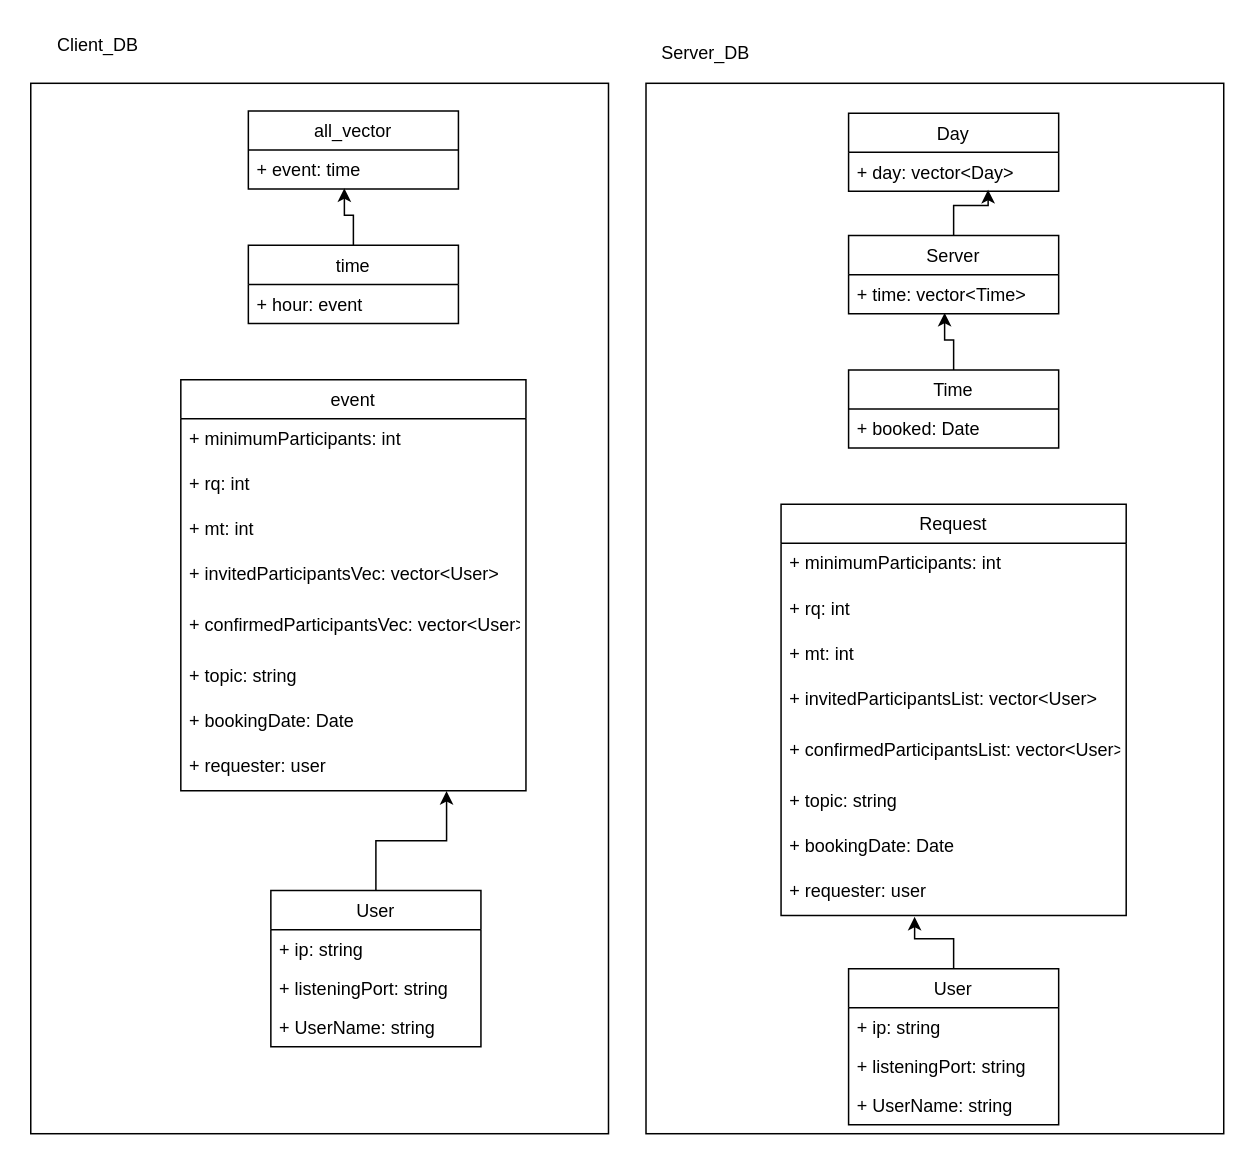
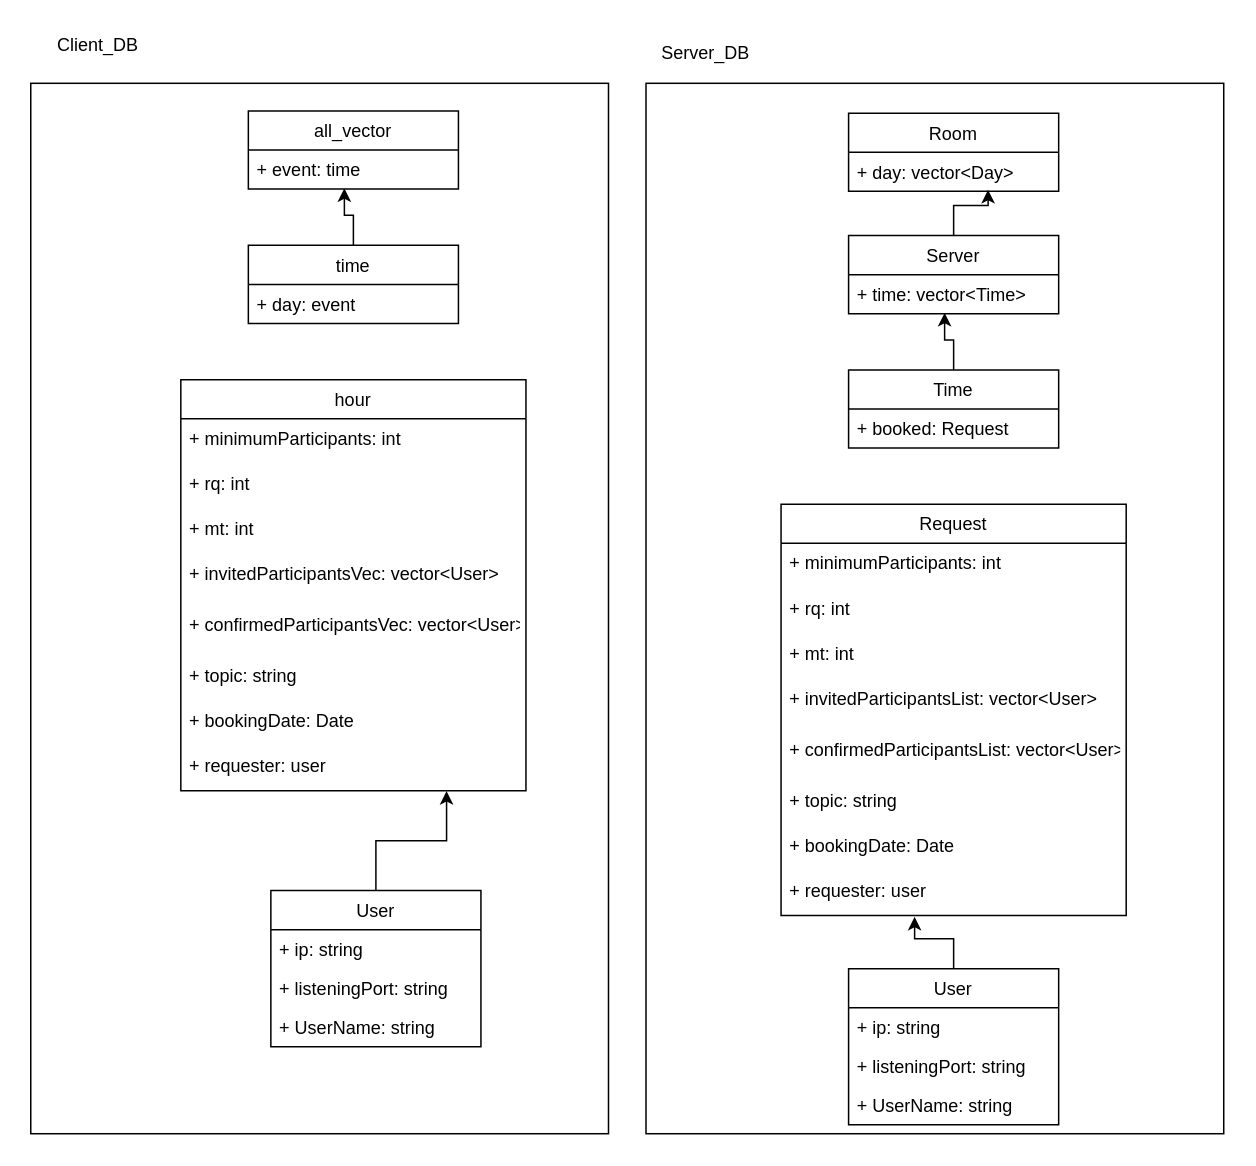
  <mxCell id="0" />
  <mxCell id="1" parent="0" />
  <mxCell id="2" value="" style="rounded=0;whiteSpace=wrap;html=1;fillColor=none;" parent="1" vertex="1"><mxGeometry x="20" y="55" width="385" height="700" as="geometry" /></mxCell>
  <mxCell id="3" value="" style="rounded=0;whiteSpace=wrap;html=1;fillColor=none;" parent="1" vertex="1"><mxGeometry x="430" y="55" width="385" height="700" as="geometry" /></mxCell>
- <mxCell id="4" value="Day" style="swimlane;fontStyle=0;childLayout=stackLayout;horizontal=1;startSize=26;fillColor=none;horizontalStack=0;resizeParent=1;resizeParentMax=0;resizeLast=0;collapsible=1;marginBottom=0;" parent="1" vertex="1"><mxGeometry x="565" y="75" width="140" height="52" as="geometry" /></mxCell>
+ <mxCell id="4" value="Room" style="swimlane;fontStyle=0;childLayout=stackLayout;horizontal=1;startSize=26;fillColor=none;horizontalStack=0;resizeParent=1;resizeParentMax=0;resizeLast=0;collapsible=1;marginBottom=0;" parent="1" vertex="1"><mxGeometry x="565" y="75" width="140" height="52" as="geometry" /></mxCell>
  <mxCell id="5" value="+ day: vector&lt;Day&gt;" style="text;strokeColor=none;fillColor=none;align=left;verticalAlign=top;spacingLeft=4;spacingRight=4;overflow=hidden;rotatable=0;points=[[0,0.5],[1,0.5]];portConstraint=eastwest;" parent="4" vertex="1"><mxGeometry y="26" width="140" height="26" as="geometry" /></mxCell>
  <mxCell id="6" value="Request" style="swimlane;fontStyle=0;childLayout=stackLayout;horizontal=1;startSize=26;fillColor=none;horizontalStack=0;resizeParent=1;resizeParentMax=0;resizeLast=0;collapsible=1;marginBottom=0;" parent="1" vertex="1"><mxGeometry x="520" y="335.5" width="230" height="274" as="geometry" /></mxCell>
  <mxCell id="7" value="+ minimumParticipants: int" style="text;strokeColor=none;fillColor=none;align=left;verticalAlign=top;spacingLeft=4;spacingRight=4;overflow=hidden;rotatable=0;points=[[0,0.5],[1,0.5]];portConstraint=eastwest;" parent="6" vertex="1"><mxGeometry y="26" width="230" height="30" as="geometry" /></mxCell>
  <mxCell id="8" value="+ rq: int" style="text;strokeColor=none;fillColor=none;align=left;verticalAlign=top;spacingLeft=4;spacingRight=4;overflow=hidden;rotatable=0;points=[[0,0.5],[1,0.5]];portConstraint=eastwest;" parent="6" vertex="1"><mxGeometry y="56" width="230" height="30" as="geometry" /></mxCell>
  <mxCell id="9" value="+ mt: int" style="text;strokeColor=none;fillColor=none;align=left;verticalAlign=top;spacingLeft=4;spacingRight=4;overflow=hidden;rotatable=0;points=[[0,0.5],[1,0.5]];portConstraint=eastwest;" parent="6" vertex="1"><mxGeometry y="86" width="230" height="30" as="geometry" /></mxCell>
  <mxCell id="10" value="+ invitedParticipantsList: vector&lt;User&gt;" style="text;strokeColor=none;fillColor=none;align=left;verticalAlign=top;spacingLeft=4;spacingRight=4;overflow=hidden;rotatable=0;points=[[0,0.5],[1,0.5]];portConstraint=eastwest;" parent="6" vertex="1"><mxGeometry y="116" width="230" height="34" as="geometry" /></mxCell>
  <mxCell id="11" value="+ confirmedParticipantsList: vector&lt;User&gt;" style="text;strokeColor=none;fillColor=none;align=left;verticalAlign=top;spacingLeft=4;spacingRight=4;overflow=hidden;rotatable=0;points=[[0,0.5],[1,0.5]];portConstraint=eastwest;" parent="6" vertex="1"><mxGeometry y="150" width="230" height="34" as="geometry" /></mxCell>
  <mxCell id="12" value="+ topic: string" style="text;strokeColor=none;fillColor=none;align=left;verticalAlign=top;spacingLeft=4;spacingRight=4;overflow=hidden;rotatable=0;points=[[0,0.5],[1,0.5]];portConstraint=eastwest;" parent="6" vertex="1"><mxGeometry y="184" width="230" height="30" as="geometry" /></mxCell>
  <mxCell id="13" value="+ bookingDate: Date" style="text;strokeColor=none;fillColor=none;align=left;verticalAlign=top;spacingLeft=4;spacingRight=4;overflow=hidden;rotatable=0;points=[[0,0.5],[1,0.5]];portConstraint=eastwest;" parent="6" vertex="1"><mxGeometry y="214" width="230" height="30" as="geometry" /></mxCell>
  <mxCell id="14" value="+ requester: user" style="text;strokeColor=none;fillColor=none;align=left;verticalAlign=top;spacingLeft=4;spacingRight=4;overflow=hidden;rotatable=0;points=[[0,0.5],[1,0.5]];portConstraint=eastwest;" parent="6" vertex="1"><mxGeometry y="244" width="230" height="30" as="geometry" /></mxCell>
  <mxCell id="15" style="edgeStyle=orthogonalEdgeStyle;rounded=0;orthogonalLoop=1;jettySize=auto;html=1;entryX=0.387;entryY=1.033;entryDx=0;entryDy=0;entryPerimeter=0;" parent="1" source="16" target="14" edge="1"><mxGeometry relative="1" as="geometry" /></mxCell>
  <mxCell id="16" value="User" style="swimlane;fontStyle=0;childLayout=stackLayout;horizontal=1;startSize=26;fillColor=none;horizontalStack=0;resizeParent=1;resizeParentMax=0;resizeLast=0;collapsible=1;marginBottom=0;" parent="1" vertex="1"><mxGeometry x="565" y="645" width="140" height="104" as="geometry" /></mxCell>
  <mxCell id="17" value="+ ip: string" style="text;strokeColor=none;fillColor=none;align=left;verticalAlign=top;spacingLeft=4;spacingRight=4;overflow=hidden;rotatable=0;points=[[0,0.5],[1,0.5]];portConstraint=eastwest;" parent="16" vertex="1"><mxGeometry y="26" width="140" height="26" as="geometry" /></mxCell>
  <mxCell id="18" value="+ listeningPort: string" style="text;strokeColor=none;fillColor=none;align=left;verticalAlign=top;spacingLeft=4;spacingRight=4;overflow=hidden;rotatable=0;points=[[0,0.5],[1,0.5]];portConstraint=eastwest;" parent="16" vertex="1"><mxGeometry y="52" width="140" height="26" as="geometry" /></mxCell>
  <mxCell id="19" value="+ UserName: string" style="text;strokeColor=none;fillColor=none;align=left;verticalAlign=top;spacingLeft=4;spacingRight=4;overflow=hidden;rotatable=0;points=[[0,0.5],[1,0.5]];portConstraint=eastwest;" parent="16" vertex="1"><mxGeometry y="78" width="140" height="26" as="geometry" /></mxCell>
  <mxCell id="20" style="edgeStyle=orthogonalEdgeStyle;rounded=0;orthogonalLoop=1;jettySize=auto;html=1;entryX=0.664;entryY=0.962;entryDx=0;entryDy=0;entryPerimeter=0;" parent="1" source="21" target="5" edge="1"><mxGeometry relative="1" as="geometry" /></mxCell>
  <mxCell id="21" value="Server" style="swimlane;fontStyle=0;childLayout=stackLayout;horizontal=1;startSize=26;fillColor=none;horizontalStack=0;resizeParent=1;resizeParentMax=0;resizeLast=0;collapsible=1;marginBottom=0;" parent="1" vertex="1"><mxGeometry x="565" y="156.5" width="140" height="52" as="geometry" /></mxCell>
  <mxCell id="22" value="+ time: vector&lt;Time&gt;" style="text;strokeColor=none;fillColor=none;align=left;verticalAlign=top;spacingLeft=4;spacingRight=4;overflow=hidden;rotatable=0;points=[[0,0.5],[1,0.5]];portConstraint=eastwest;" parent="21" vertex="1"><mxGeometry y="26" width="140" height="26" as="geometry" /></mxCell>
  <mxCell id="23" style="edgeStyle=orthogonalEdgeStyle;rounded=0;orthogonalLoop=1;jettySize=auto;html=1;entryX=0.457;entryY=0.981;entryDx=0;entryDy=0;entryPerimeter=0;" parent="1" source="24" target="22" edge="1"><mxGeometry relative="1" as="geometry" /></mxCell>
  <mxCell id="24" value="Time" style="swimlane;fontStyle=0;childLayout=stackLayout;horizontal=1;startSize=26;fillColor=none;horizontalStack=0;resizeParent=1;resizeParentMax=0;resizeLast=0;collapsible=1;marginBottom=0;" parent="1" vertex="1"><mxGeometry x="565" y="246" width="140" height="52" as="geometry" /></mxCell>
- <mxCell id="25" value="+ booked: Date" style="text;strokeColor=none;fillColor=none;align=left;verticalAlign=top;spacingLeft=4;spacingRight=4;overflow=hidden;rotatable=0;points=[[0,0.5],[1,0.5]];portConstraint=eastwest;" parent="24" vertex="1"><mxGeometry y="26" width="140" height="26" as="geometry" /></mxCell>
+ <mxCell id="25" value="+ booked: Request" style="text;strokeColor=none;fillColor=none;align=left;verticalAlign=top;spacingLeft=4;spacingRight=4;overflow=hidden;rotatable=0;points=[[0,0.5],[1,0.5]];portConstraint=eastwest;" parent="24" vertex="1"><mxGeometry y="26" width="140" height="26" as="geometry" /></mxCell>
  <mxCell id="26" value="Server_DB" style="text;html=1;strokeColor=none;fillColor=none;align=center;verticalAlign=middle;whiteSpace=wrap;rounded=0;" parent="1" vertex="1"><mxGeometry x="450" y="25" width="40" height="20" as="geometry" /></mxCell>
- <mxCell id="27" value="event" style="swimlane;fontStyle=0;childLayout=stackLayout;horizontal=1;startSize=26;fillColor=none;horizontalStack=0;resizeParent=1;resizeParentMax=0;resizeLast=0;collapsible=1;marginBottom=0;" parent="1" vertex="1"><mxGeometry x="120" y="252.5" width="230" height="274" as="geometry" /></mxCell>
+ <mxCell id="27" value="hour" style="swimlane;fontStyle=0;childLayout=stackLayout;horizontal=1;startSize=26;fillColor=none;horizontalStack=0;resizeParent=1;resizeParentMax=0;resizeLast=0;collapsible=1;marginBottom=0;" parent="1" vertex="1"><mxGeometry x="120" y="252.5" width="230" height="274" as="geometry" /></mxCell>
  <mxCell id="28" value="+ minimumParticipants: int" style="text;strokeColor=none;fillColor=none;align=left;verticalAlign=top;spacingLeft=4;spacingRight=4;overflow=hidden;rotatable=0;points=[[0,0.5],[1,0.5]];portConstraint=eastwest;" parent="27" vertex="1"><mxGeometry y="26" width="230" height="30" as="geometry" /></mxCell>
  <mxCell id="29" value="+ rq: int" style="text;strokeColor=none;fillColor=none;align=left;verticalAlign=top;spacingLeft=4;spacingRight=4;overflow=hidden;rotatable=0;points=[[0,0.5],[1,0.5]];portConstraint=eastwest;" parent="27" vertex="1"><mxGeometry y="56" width="230" height="30" as="geometry" /></mxCell>
  <mxCell id="30" value="+ mt: int" style="text;strokeColor=none;fillColor=none;align=left;verticalAlign=top;spacingLeft=4;spacingRight=4;overflow=hidden;rotatable=0;points=[[0,0.5],[1,0.5]];portConstraint=eastwest;" parent="27" vertex="1"><mxGeometry y="86" width="230" height="30" as="geometry" /></mxCell>
  <mxCell id="31" value="+ invitedParticipantsVec: vector&lt;User&gt;" style="text;strokeColor=none;fillColor=none;align=left;verticalAlign=top;spacingLeft=4;spacingRight=4;overflow=hidden;rotatable=0;points=[[0,0.5],[1,0.5]];portConstraint=eastwest;" parent="27" vertex="1"><mxGeometry y="116" width="230" height="34" as="geometry" /></mxCell>
  <mxCell id="32" value="+ confirmedParticipantsVec: vector&lt;User&gt;" style="text;strokeColor=none;fillColor=none;align=left;verticalAlign=top;spacingLeft=4;spacingRight=4;overflow=hidden;rotatable=0;points=[[0,0.5],[1,0.5]];portConstraint=eastwest;" parent="27" vertex="1"><mxGeometry y="150" width="230" height="34" as="geometry" /></mxCell>
  <mxCell id="33" value="+ topic: string" style="text;strokeColor=none;fillColor=none;align=left;verticalAlign=top;spacingLeft=4;spacingRight=4;overflow=hidden;rotatable=0;points=[[0,0.5],[1,0.5]];portConstraint=eastwest;" parent="27" vertex="1"><mxGeometry y="184" width="230" height="30" as="geometry" /></mxCell>
  <mxCell id="34" value="+ bookingDate: Date" style="text;strokeColor=none;fillColor=none;align=left;verticalAlign=top;spacingLeft=4;spacingRight=4;overflow=hidden;rotatable=0;points=[[0,0.5],[1,0.5]];portConstraint=eastwest;" parent="27" vertex="1"><mxGeometry y="214" width="230" height="30" as="geometry" /></mxCell>
  <mxCell id="35" value="+ requester: user" style="text;strokeColor=none;fillColor=none;align=left;verticalAlign=top;spacingLeft=4;spacingRight=4;overflow=hidden;rotatable=0;points=[[0,0.5],[1,0.5]];portConstraint=eastwest;" parent="27" vertex="1"><mxGeometry y="244" width="230" height="30" as="geometry" /></mxCell>
  <mxCell id="36" style="edgeStyle=orthogonalEdgeStyle;rounded=0;orthogonalLoop=1;jettySize=auto;html=1;entryX=0.77;entryY=1.005;entryDx=0;entryDy=0;entryPerimeter=0;" parent="1" source="37" target="35" edge="1"><mxGeometry relative="1" as="geometry" /></mxCell>
  <mxCell id="37" value="User" style="swimlane;fontStyle=0;childLayout=stackLayout;horizontal=1;startSize=26;fillColor=none;horizontalStack=0;resizeParent=1;resizeParentMax=0;resizeLast=0;collapsible=1;marginBottom=0;" parent="1" vertex="1"><mxGeometry x="180" y="593" width="140" height="104" as="geometry" /></mxCell>
  <mxCell id="38" value="+ ip: string" style="text;strokeColor=none;fillColor=none;align=left;verticalAlign=top;spacingLeft=4;spacingRight=4;overflow=hidden;rotatable=0;points=[[0,0.5],[1,0.5]];portConstraint=eastwest;" parent="37" vertex="1"><mxGeometry y="26" width="140" height="26" as="geometry" /></mxCell>
  <mxCell id="39" value="+ listeningPort: string" style="text;strokeColor=none;fillColor=none;align=left;verticalAlign=top;spacingLeft=4;spacingRight=4;overflow=hidden;rotatable=0;points=[[0,0.5],[1,0.5]];portConstraint=eastwest;" parent="37" vertex="1"><mxGeometry y="52" width="140" height="26" as="geometry" /></mxCell>
  <mxCell id="40" value="+ UserName: string" style="text;strokeColor=none;fillColor=none;align=left;verticalAlign=top;spacingLeft=4;spacingRight=4;overflow=hidden;rotatable=0;points=[[0,0.5],[1,0.5]];portConstraint=eastwest;" parent="37" vertex="1"><mxGeometry y="78" width="140" height="26" as="geometry" /></mxCell>
  <mxCell id="41" value="all_vector" style="swimlane;fontStyle=0;childLayout=stackLayout;horizontal=1;startSize=26;fillColor=none;horizontalStack=0;resizeParent=1;resizeParentMax=0;resizeLast=0;collapsible=1;marginBottom=0;" parent="1" vertex="1"><mxGeometry x="165" y="73.5" width="140" height="52" as="geometry" /></mxCell>
  <mxCell id="42" value="+ event: time" style="text;strokeColor=none;fillColor=none;align=left;verticalAlign=top;spacingLeft=4;spacingRight=4;overflow=hidden;rotatable=0;points=[[0,0.5],[1,0.5]];portConstraint=eastwest;" parent="41" vertex="1"><mxGeometry y="26" width="140" height="26" as="geometry" /></mxCell>
  <mxCell id="43" style="edgeStyle=orthogonalEdgeStyle;rounded=0;orthogonalLoop=1;jettySize=auto;html=1;entryX=0.457;entryY=0.981;entryDx=0;entryDy=0;entryPerimeter=0;" parent="1" source="44" target="42" edge="1"><mxGeometry relative="1" as="geometry" /></mxCell>
  <mxCell id="44" value="time" style="swimlane;fontStyle=0;childLayout=stackLayout;horizontal=1;startSize=26;fillColor=none;horizontalStack=0;resizeParent=1;resizeParentMax=0;resizeLast=0;collapsible=1;marginBottom=0;" parent="1" vertex="1"><mxGeometry x="165" y="163" width="140" height="52" as="geometry" /></mxCell>
- <mxCell id="45" value="+ hour: event" style="text;strokeColor=none;fillColor=none;align=left;verticalAlign=top;spacingLeft=4;spacingRight=4;overflow=hidden;rotatable=0;points=[[0,0.5],[1,0.5]];portConstraint=eastwest;" parent="44" vertex="1"><mxGeometry y="26" width="140" height="26" as="geometry" /></mxCell>
+ <mxCell id="45" value="+ day: event" style="text;strokeColor=none;fillColor=none;align=left;verticalAlign=top;spacingLeft=4;spacingRight=4;overflow=hidden;rotatable=0;points=[[0,0.5],[1,0.5]];portConstraint=eastwest;" parent="44" vertex="1"><mxGeometry y="26" width="140" height="26" as="geometry" /></mxCell>
  <mxCell id="46" value="Client_DB" style="text;html=1;strokeColor=none;fillColor=none;align=center;verticalAlign=middle;whiteSpace=wrap;rounded=0;" parent="1" vertex="1"><mxGeometry x="45" y="20" width="40" height="20" as="geometry" /></mxCell>
